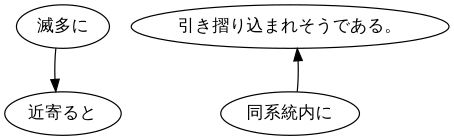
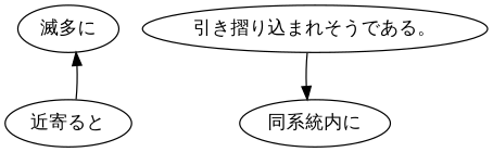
  digraph {
    fontname=Nunito
    node [fontname=Nunito]
    edge [fontname=Nunito]
    n1 [label="滅多に"]
    n2 [label="近寄ると"]
    n3 [label="引き摺り込まれそうである。"]
    n4 [label="同系統内に"]
-   n1 -> n2
-   n4 -> n3
+   n2 -> n1
+   n3 -> n4
  }
